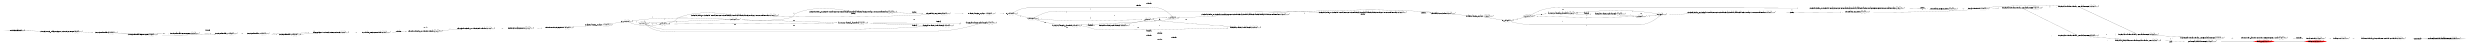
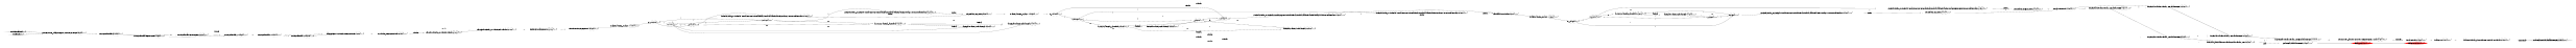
  digraph {
    rankdir=LR
    node [fillcolor=white shape=ellipse style=filled]
    edge [style=bold]
    n1 [label="_driver.pollForJobState(workflowName,workflowName + \"_JOB_DEFAULT\",TaskState.IN_PROGRESS)@@@44@@@['0', '0', '1']"]
    n2 [label="Workflow secondWorkflow = createWorkflow(\"secondWorkflow\",true,DEFAULT_QUOTA_TYPE,1,1,\"ShortTask\")@@@45@@@['0', '0', '1']"]
    n3 [label="_driver.start(secondWorkflow)@@@46@@@['0', '0', '1']"]
    n4 [label="JobConfig.Builder jobBuilderC = new JobConfig.Builder().setCommand(JOB_COMMAND).setJobCommandConfigMap(_jobCommandMap).addTaskConfigs(taskConfigsC).setQuotaType(DEFAULT_QUOTA_TYPE).setNumConcurrentTasksPerInstance(50)@@@39@@@['0', '0', '1']"]
    n5 [label="workflowBuilder.addJob(\"JOB_DEFAULT\",jobBuilderC)@@@40@@@['0', '0', '1']"]
    n6 [label="_driver.start(workflowBuilder.build())@@@41@@@['1', '1', '1']"]
    n7 [label="i < 50@@@34@@@['0', '0', '1']" shape=diamond]
    n8 [label="Map<String,String> taskConfigMap = Maps.newHashMap()@@@36@@@['1', '1', '1']"]
    n9 [label="i++@@@35@@@['1', '1', '1']"]
    n10 [label="taskConfigsC.add(new TaskConfig(\"LongTask\",taskConfigMap))@@@37@@@['1', '1', '1']"]
    n11 [label="i < 20@@@35@@@['1', '1', '0']" shape=diamond]
    n12 [fillcolor=lightgray label="testSchedulingQuotaBottleneck['0', '1', '0']" shape=diamond]
    n13 [label="ClusterConfig clusterConfig = _manager.getConfigAccessor().getClusterConfig(CLUSTER_NAME)@@@3@@@['1', '1', '1']"]
    n14 [label="_manager.getConfigAccessor().setClusterConfig(CLUSTER_NAME,clusterConfig)@@@8@@@['1', '1', '1']"]
    n15 [label="clusterConfig.resetTaskQuotaRatioMap()@@@4@@@['1', '1', '1']"]
    n16 [label="String workflowName = TestHelper.getTestMethodName()@@@9@@@['1', '1', '1']"]
    n17 [label="TaskState jobState = _driver.getWorkflowContext(workflowName).getJobState(workflowName + \"_JOB_C\")@@@45@@@['1', '1', '0']"]
    n18 [label="_driver.pollForJobState(workflowName,workflowName + \"_JOB_A\",TaskState.IN_PROGRESS)@@@42@@@['0', '0', '1']"]
    n19 [label="_driver.pollForJobState(workflowName,workflowName + \"_JOB_B\",TaskState.IN_PROGRESS)@@@43@@@['0', '0', '1']"]
    n20 [label="Workflow.Builder workflowBuilder = new Workflow.Builder(workflowName)@@@10@@@['1', '1', '1']"]
    n21 [label="_driver.pollForJobState(workflowName,workflowName + \"_JOB_B\",TaskState.COMPLETED)@@@44@@@['1', '1', '0']"]
    n22 [label="WorkflowConfig.Builder configBuilder = new WorkflowConfig.Builder(workflowName)@@@11@@@['1', '1', '1']"]
    n23 [label="_driver.pollForJobState(workflowName,workflowName + \"_JOB_A\",TaskState.COMPLETED)@@@43@@@['1', '1', '0']"]
    n24 [label="Assert.assertEquals(jobState,TaskState.IN_PROGRESS)@@@46@@@['1', '1', '0']"]
    n25 [fillcolor=red label="_finishTask = true@@@47@@@['0', '1', '0']"]
    n26 [label="Thread.sleep(1000L)@@@47@@@['0', '0', '1']"]
    n27 [label="TaskState secondWorkflowState = _driver.getWorkflowContext(\"secondWorkflow\").getWorkflowState()@@@48@@@['0', '0', '1']"]
    n28 [label="i < 50@@@25@@@['0', '0', '1']" shape=diamond]
    n29 [label="JobConfig.Builder jobBuilderB = new JobConfig.Builder().setCommand(JOB_COMMAND).setJobCommandConfigMap(_jobCommandMap).addTaskConfigs(taskConfigsB).setQuotaType(\"B\").setNumConcurrentTasksPerInstance(50)@@@30@@@['0', '0', '1']"]
    n30 [label="Map<String,String> taskConfigMap = Maps.newHashMap()@@@27@@@['1', '1', '1']"]
    n31 [label="i++@@@26@@@['1', '1', '1']"]
    n32 [label="taskConfigsB.add(new TaskConfig(\"LongTask\",taskConfigMap))@@@28@@@['0', '0', '1']"]
    n33 [label="workflowBuilder.addJob(\"JOB_B\",jobBuilderB)@@@31@@@['1', '1', '1']"]
    n34 [label="taskConfigsB.add(new TaskConfig(\"ShortTask\",taskConfigMap))@@@29@@@['1', '1', '0']"]
    n35 [label="i < 20@@@26@@@['1', '1', '0']" shape=diamond]
    n36 [label="taskConfigsA.add(new TaskConfig(\"LongTask\",taskConfigMap))@@@19@@@['0', '0', '1']"]
    n37 [label="i++@@@17@@@['1', '1', '1']"]
    n38 [label="i < 50@@@16@@@['0', '0', '1']" shape=diamond]
    n39 [label="i < 20@@@17@@@['1', '1', '0']" shape=diamond]
    n40 [label="clusterConfig.setTaskQuotaRatio(DEFAULT_QUOTA_TYPE,10)@@@5@@@['0', '0', '1']"]
    n41 [label="clusterConfig.setTaskQuotaRatio(\"A\",10)@@@6@@@['1', '1', '1']"]
    n42 [label="clusterConfig.setTaskQuotaRatio(\"B\",10)@@@7@@@['1', '1', '1']"]
+   n43 [fillcolor=lightgray label="testWorkflowStuck['0', '0', '1']" shape=diamond]
    n44 [label="JobConfig.Builder jobBuilderC = new JobConfig.Builder().setCommand(JOB_COMMAND).setJobCommandConfigMap(_jobCommandMap).addTaskConfigs(taskConfigsC).setQuotaType(\"C\").setNumConcurrentTasksPerInstance(20)@@@40@@@['1', '1', '0']"]
    n45 [label="workflowBuilder.addJob(\"JOB_C\",jobBuilderC)@@@41@@@['1', '1', '0']"]
    n46 [fillcolor=red label="Thread.sleep(2000L)@@@48@@@['0', '1', '0']"]
    n47 [fillcolor=lightgray label="Assert.assertEquals(secondWorkflowState,TaskState.IN_PROGRESS)@@@49@@@['0', '0', '1']"]
    n48 [label="JobConfig.Builder jobBuilderB = new JobConfig.Builder().setCommand(JOB_COMMAND).setJobCommandConfigMap(_jobCommandMap).addTaskConfigs(taskConfigsB).setQuotaType(\"B\").setNumConcurrentTasksPerInstance(20)@@@31@@@['1', '1', '0']"]
    n49 [label="List<TaskConfig> taskConfigsC = new ArrayList<>()@@@32@@@['1', '1', '1']"]
    n50 [label="Map<String,String> taskConfigMap = Maps.newHashMap()@@@18@@@['1', '1', '1']"]
    n51 [label="JobConfig.Builder jobBuilderA = new JobConfig.Builder().setCommand(JOB_COMMAND).setJobCommandConfigMap(_jobCommandMap).addTaskConfigs(taskConfigsA).setQuotaType(\"A\").setNumConcurrentTasksPerInstance(50)@@@21@@@['0', '0', '1']"]
    n52 [label="taskConfigsA.add(new TaskConfig(\"ShortTask\",taskConfigMap))@@@20@@@['1', '1', '0']"]
    n53 [label="workflowBuilder.addJob(\"JOB_A\",jobBuilderA)@@@22@@@['1', '1', '1']"]
    n54 [label="configBuilder.setAllowOverlapJobAssignment(true)@@@12@@@['1', '1', '1']"]
    n55 [label="clusterConfig.setTaskQuotaRatio(\"C\",9)@@@8@@@['1', '1', '0']"]
    n56 [label="int i = 0@@@33@@@['1', '1', '1']"]
    n57 [label="List<TaskConfig> taskConfigsB = new ArrayList<>()@@@23@@@['1', '1', '1']"]
    n58 [label="int i = 0@@@24@@@['1', '1', '1']"]
    n59 [label="clusterConfig.setTaskQuotaRatio(DEFAULT_QUOTA_TYPE,1)@@@5@@@['1', '1', '0']"]
    n60 [label="JobConfig.Builder jobBuilderA = new JobConfig.Builder().setCommand(JOB_COMMAND).setJobCommandConfigMap(_jobCommandMap).addTaskConfigs(taskConfigsA).setQuotaType(\"A\").setNumConcurrentTasksPerInstance(20)@@@22@@@['1', '1', '0']"]
    n61 [label="int i = 0@@@15@@@['1', '1', '1']"]
    n62 [label="workflowBuilder.setWorkflowConfig(configBuilder.build())@@@13@@@['1', '1', '1']"]
    n63 [label="List<TaskConfig> taskConfigsA = new ArrayList<>()@@@14@@@['1', '1', '1']"]
    n1 -> n2
    n2 -> n3
    n2 -> n3 [label=secondWorkflow style=solid]
    n3 -> n26
    n4 -> n5
    n4 -> n5 [label=jobBuilderC style=solid]
    n5 -> n6
    n6 -> n18
    n6 -> n23
    n7 -> n4
    n7 -> n8 [label=true style=dotted]
    n7 -> n8
    n7 -> n9 [label=true style=dotted]
    n7 -> n10 [label=true style=dotted]
    n8 -> n10
    n8 -> n10 [label=taskConfigMap style=solid]
    n9 -> n7
    n9 -> n7 [label=i style=solid]
    n9 -> n11
    n9 -> n11 [label=i style=solid]
    n10 -> n9
    n11 -> n8 [label=true style=dotted]
    n11 -> n8
    n11 -> n10 [label=true style=dotted]
    n11 -> n44
    n12 -> n13
    n13 -> n14 [label=clusterConfig style=solid]
    n13 -> n15
    n14 -> n16
    n15 -> n40
    n15 -> n59
    n16 -> n1 [label=workflowName style=solid]
    n16 -> n17 [label=workflowName style=solid]
    n16 -> n18 [label=workflowName style=solid]
    n16 -> n19 [label=workflowName style=solid]
    n16 -> n20 [label=workflowName style=solid]
    n16 -> n20
    n16 -> n21 [label=workflowName style=solid]
    n16 -> n22 [label=workflowName style=solid]
    n16 -> n23 [label=workflowName style=solid]
    n17 -> n1 [label=0 style=dashed]
    n17 -> n24 [label=jobState style=solid]
    n17 -> n24
    n18 -> n19
    n19 -> n1
    n20 -> n22
    n21 -> n17
    n21 -> n19 [label=0 style=dashed]
    n22 -> n54
    n23 -> n18 [label=0 style=dashed]
    n23 -> n21
    n24 -> n25
    n25 -> n46
    n26 -> n27
    n27 -> n47
    n27 -> n47 [label=secondWorkflowState style=solid]
    n28 -> n29
    n28 -> n30
    n28 -> n30 [label=true style=dotted]
    n28 -> n31 [label=true style=dotted]
    n28 -> n32 [label=true style=dotted]
    n29 -> n33 [label=jobBuilderB style=solid]
    n29 -> n33
    n30 -> n32
    n30 -> n32 [label=taskConfigMap style=solid]
    n30 -> n34 [label=taskConfigMap style=solid]
    n30 -> n34
    n31 -> n28
    n31 -> n28 [label=i style=solid]
    n31 -> n35
    n31 -> n35 [label=i style=solid]
    n32 -> n31
    n33 -> n49
    n34 -> n31
    n34 -> n32 [label=0 style=dashed]
    n35 -> n28 [label=0 style=dashed]
    n35 -> n30 [label=true style=dotted]
    n35 -> n30
    n35 -> n31 [label=true style=dotted]
    n35 -> n34 [label=true style=dotted]
    n35 -> n48
    n36 -> n37
    n37 -> n38 [label=i style=solid]
    n37 -> n38
    n37 -> n39
    n37 -> n39 [label=i style=solid]
    n38 -> n36 [label=true style=dotted]
    n38 -> n50
    n38 -> n50 [label=true style=dotted]
    n38 -> n51
    n39 -> n38 [label=0 style=solid]
    n39 -> n50
    n39 -> n50 [label=true style=dotted]
    n39 -> n52 [label=true style=dotted]
    n39 -> n60
    n40 -> n41
    n41 -> n42
    n42 -> n14
    n42 -> n55
+   n43 -> n13
    n44 -> n4 [label=0 style=dashed]
    n44 -> n45
    n44 -> n45 [label=jobBuilderC style=solid]
    n45 -> n5 [label=0 style=dashed]
    n45 -> n6
    n48 -> n29 [label=0 style=dashed]
    n48 -> n33 [label=jobBuilderB style=solid]
    n48 -> n33
    n49 -> n56
    n50 -> n36 [label=taskConfigMap style=solid]
    n50 -> n36
    n50 -> n52
    n50 -> n52 [label=taskConfigMap style=solid]
    n51 -> n53
    n51 -> n53 [label=jobBuilderA style=solid]
    n52 -> n36 [label=0 style=dashed]
    n52 -> n37
    n53 -> n57
    n54 -> n62
    n55 -> n14
    n56 -> n7
    n56 -> n7 [label=i style=solid]
    n56 -> n9 [label=i style=solid]
    n56 -> n11 [label=i style=solid]
    n56 -> n11
    n57 -> n58
    n58 -> n28 [label=i style=solid]
    n58 -> n28
    n58 -> n31 [label=i style=solid]
    n58 -> n35
    n58 -> n35 [label=i style=solid]
    n59 -> n40 [label=0 style=dashed]
    n59 -> n41
    n60 -> n51 [label=0 style=dashed]
    n60 -> n53
    n60 -> n53 [label=jobBuilderA style=solid]
    n61 -> n37 [label=i style=dashed]
    n61 -> n38
    n61 -> n38 [label=i style=solid]
    n61 -> n39
    n61 -> n39 [label=i style=solid]
    n62 -> n63
    n63 -> n61
  }
